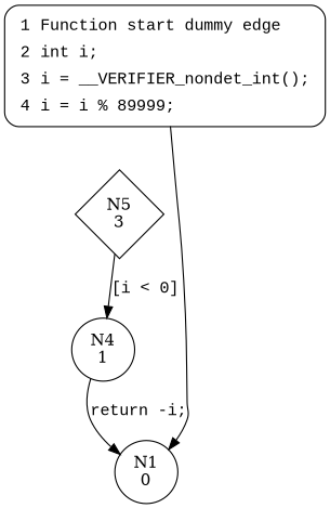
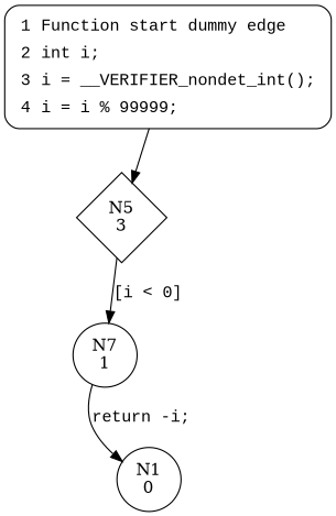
  digraph {
    node [shape=circle]
    edge [fontname="Courier New"]
    n1 [label="N5\n3" shape=diamond]
-   n2 [label="N4\n1"]
+   n2 [label="N7\n1"]
    n3 [label="N1\n0"]
-   n4 [fillcolor=white fontname="Courier New" label=<<table border="0" cellborder="0" cellpadding="3" bgcolor="white"><tr><td align="right">1</td><td align="left">Function start dummy edge</td></tr><tr><td align="right">2</td><td align="left">int i;</td></tr><tr><td align="right">3</td><td align="left">i = __VERIFIER_nondet_int();</td></tr><tr><td align="right">4</td><td align="left">i = i % 89999;</td></tr></table>> penwidth=1 shape=Mrecord style="filled,bold"]
+   n4 [fillcolor=white fontname="Courier New" label=<<table border="0" cellborder="0" cellpadding="3" bgcolor="white"><tr><td align="right">1</td><td align="left">Function start dummy edge</td></tr><tr><td align="right">2</td><td align="left">int i;</td></tr><tr><td align="right">3</td><td align="left">i = __VERIFIER_nondet_int();</td></tr><tr><td align="right">4</td><td align="left">i = i % 99999;</td></tr></table>> penwidth=1 shape=Mrecord style="filled,bold"]
    n1 -> n2 [label="[i < 0]"]
    n2 -> n3 [label="return -i;"]
-   n4 -> n3 [fontname=""]
+   n4 -> n1 [fontname=""]
  }
